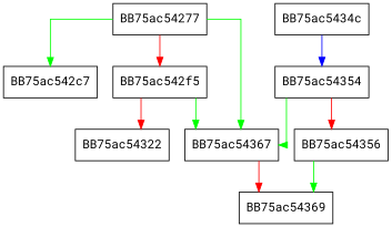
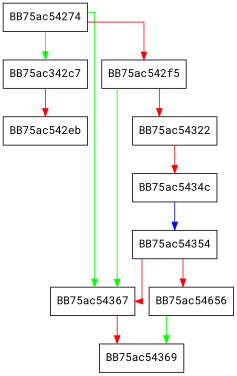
  digraph {
    fontname="Roboto Mono"
    splines=ortho
    node [fontname="Roboto Mono" shape=box]
    edge [color=red fontname="Roboto Mono"]
-   BB75ac54274 [label=BB75ac54277]
+   BB75ac54274
    BB75ac54367
-   BB75ac542c7
+   BB75ac542c7 [label=BB75ac342c7]
    BB75ac542f5
    BB75ac54369
+   BB75ac542eb
    BB75ac54354
-   BB75ac54356
+   BB75ac54356 [label=BB75ac54656]
    BB75ac54322
    BB75ac5434c
    BB75ac54274 -> BB75ac54367 [color=green]
    BB75ac54274 -> BB75ac542c7 [color=green]
    BB75ac54274 -> BB75ac542f5
    BB75ac54367 -> BB75ac54369
+   BB75ac542c7 -> BB75ac542eb
    BB75ac542f5 -> BB75ac54367 [color=green]
    BB75ac542f5 -> BB75ac54322
-   BB75ac54354 -> BB75ac54367 [color=green]
+   BB75ac54354 -> BB75ac54367
    BB75ac54354 -> BB75ac54356
    BB75ac54356 -> BB75ac54369 [color=green]
+   BB75ac54322 -> BB75ac5434c
    BB75ac5434c -> BB75ac54354 [color=blue]
  }
